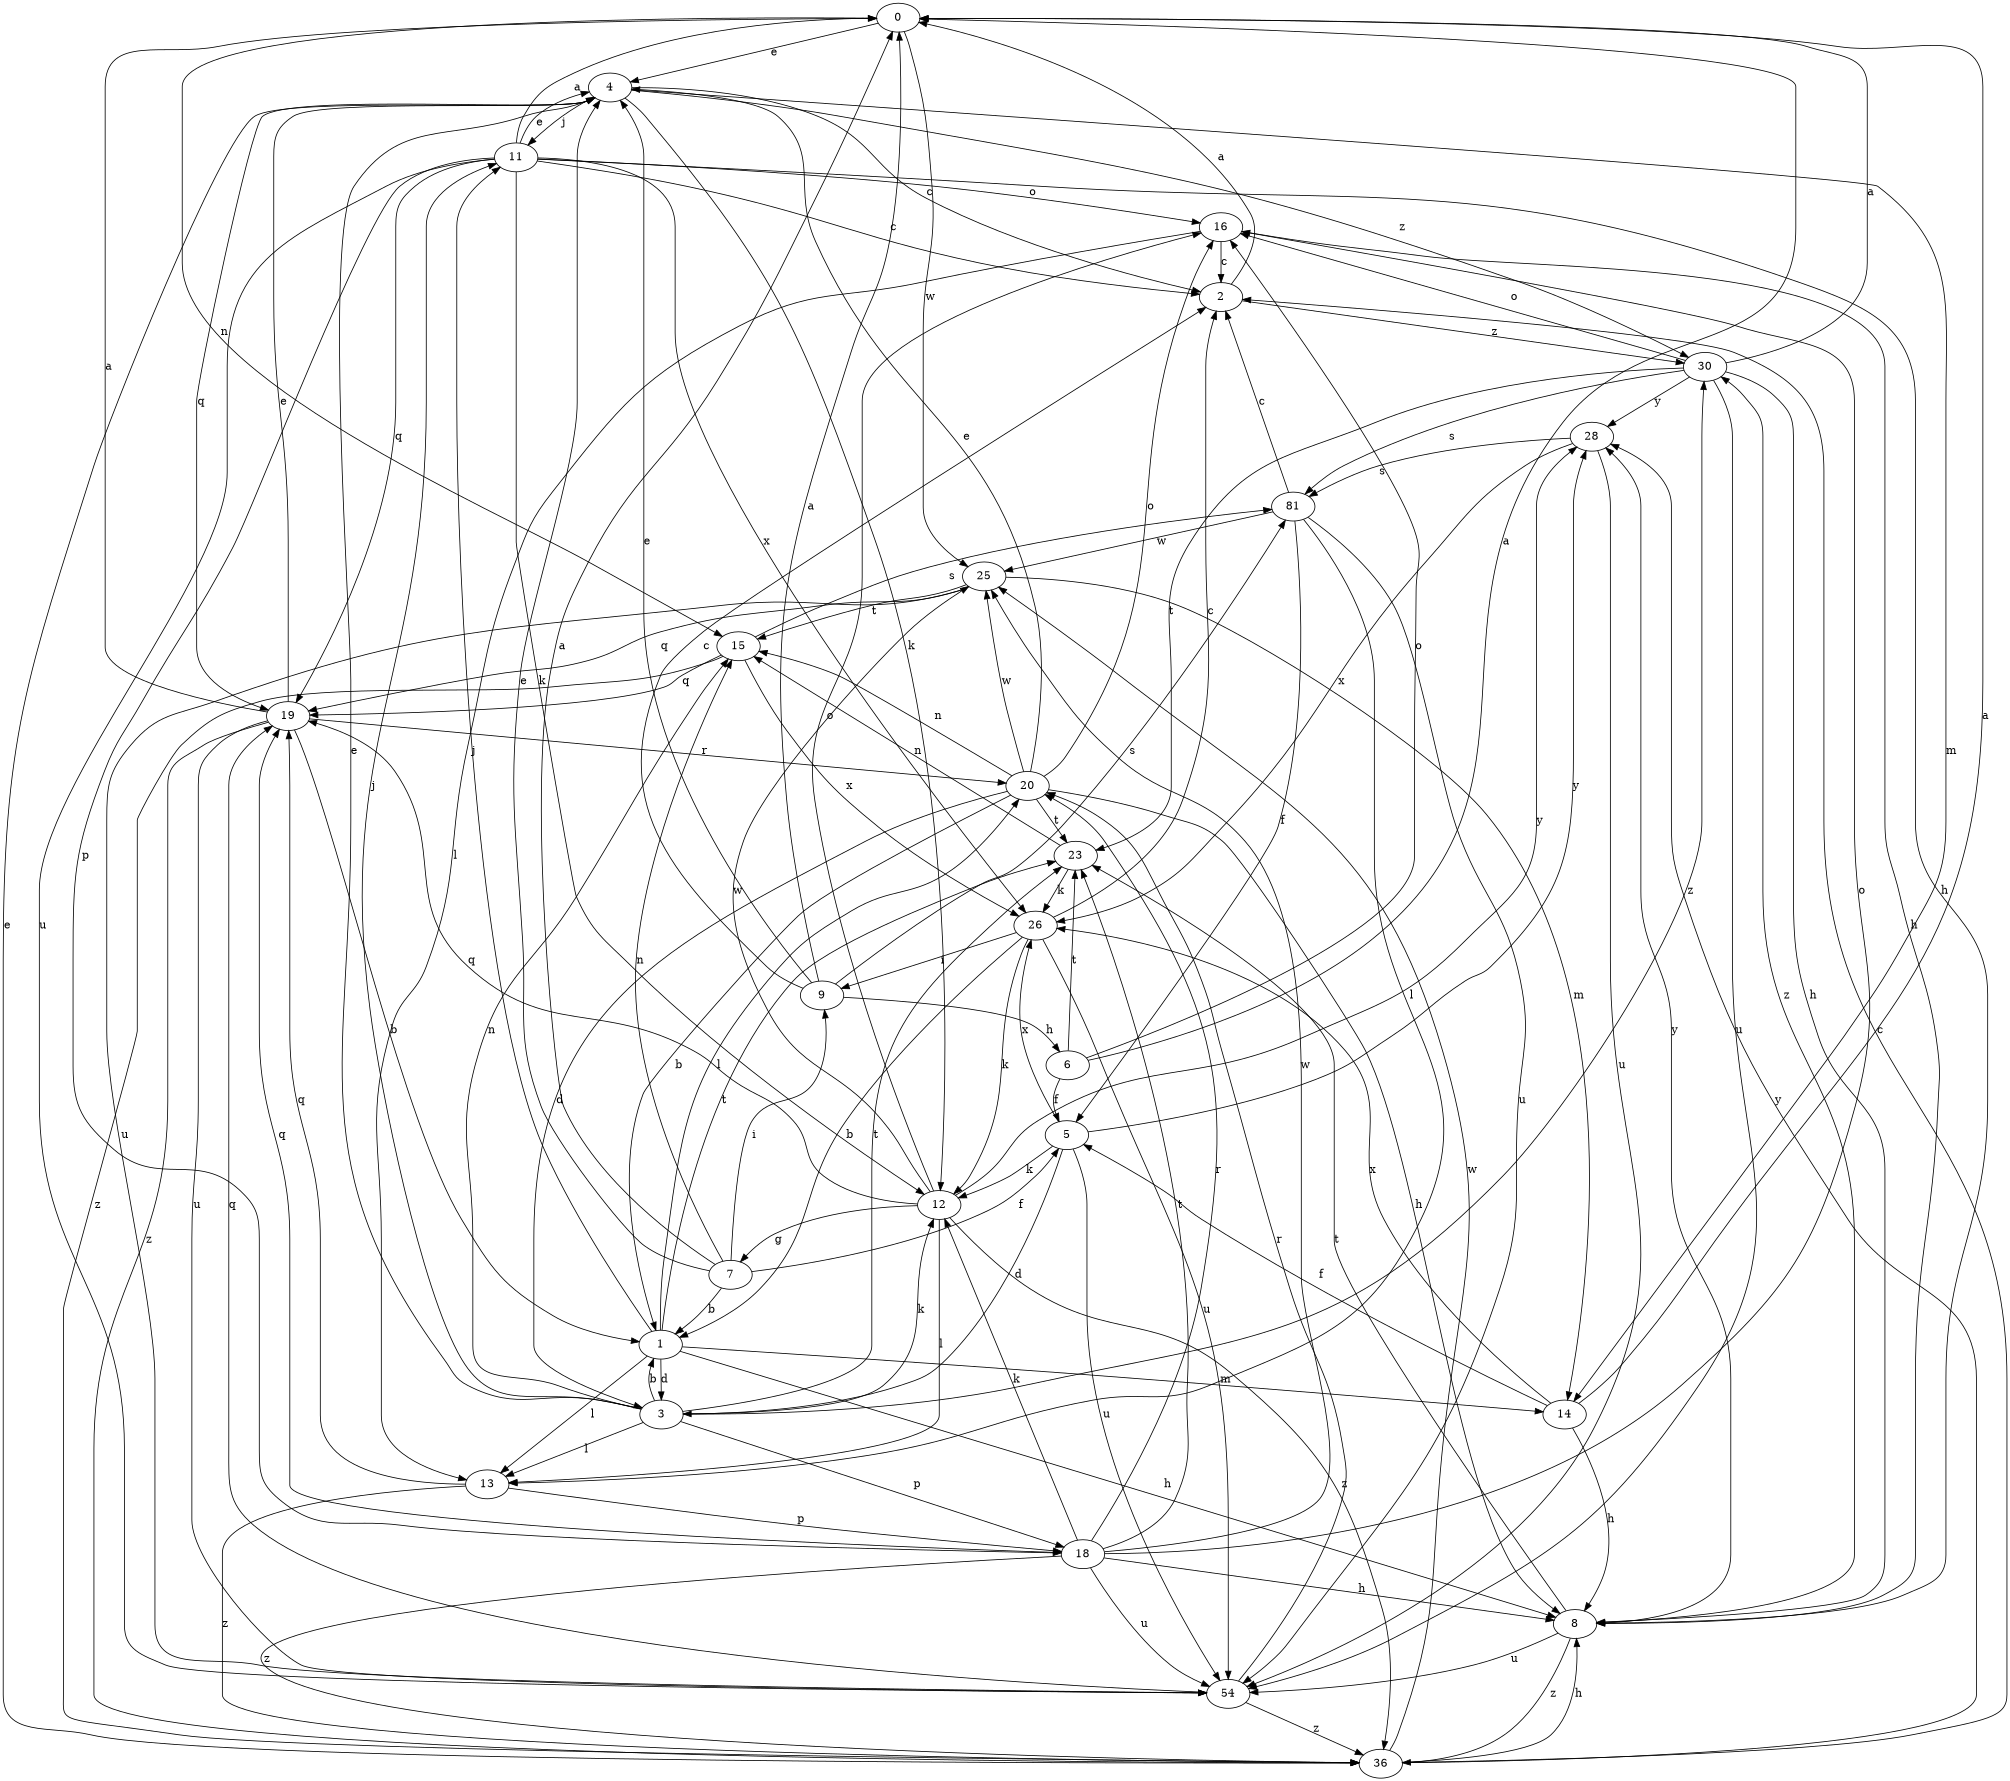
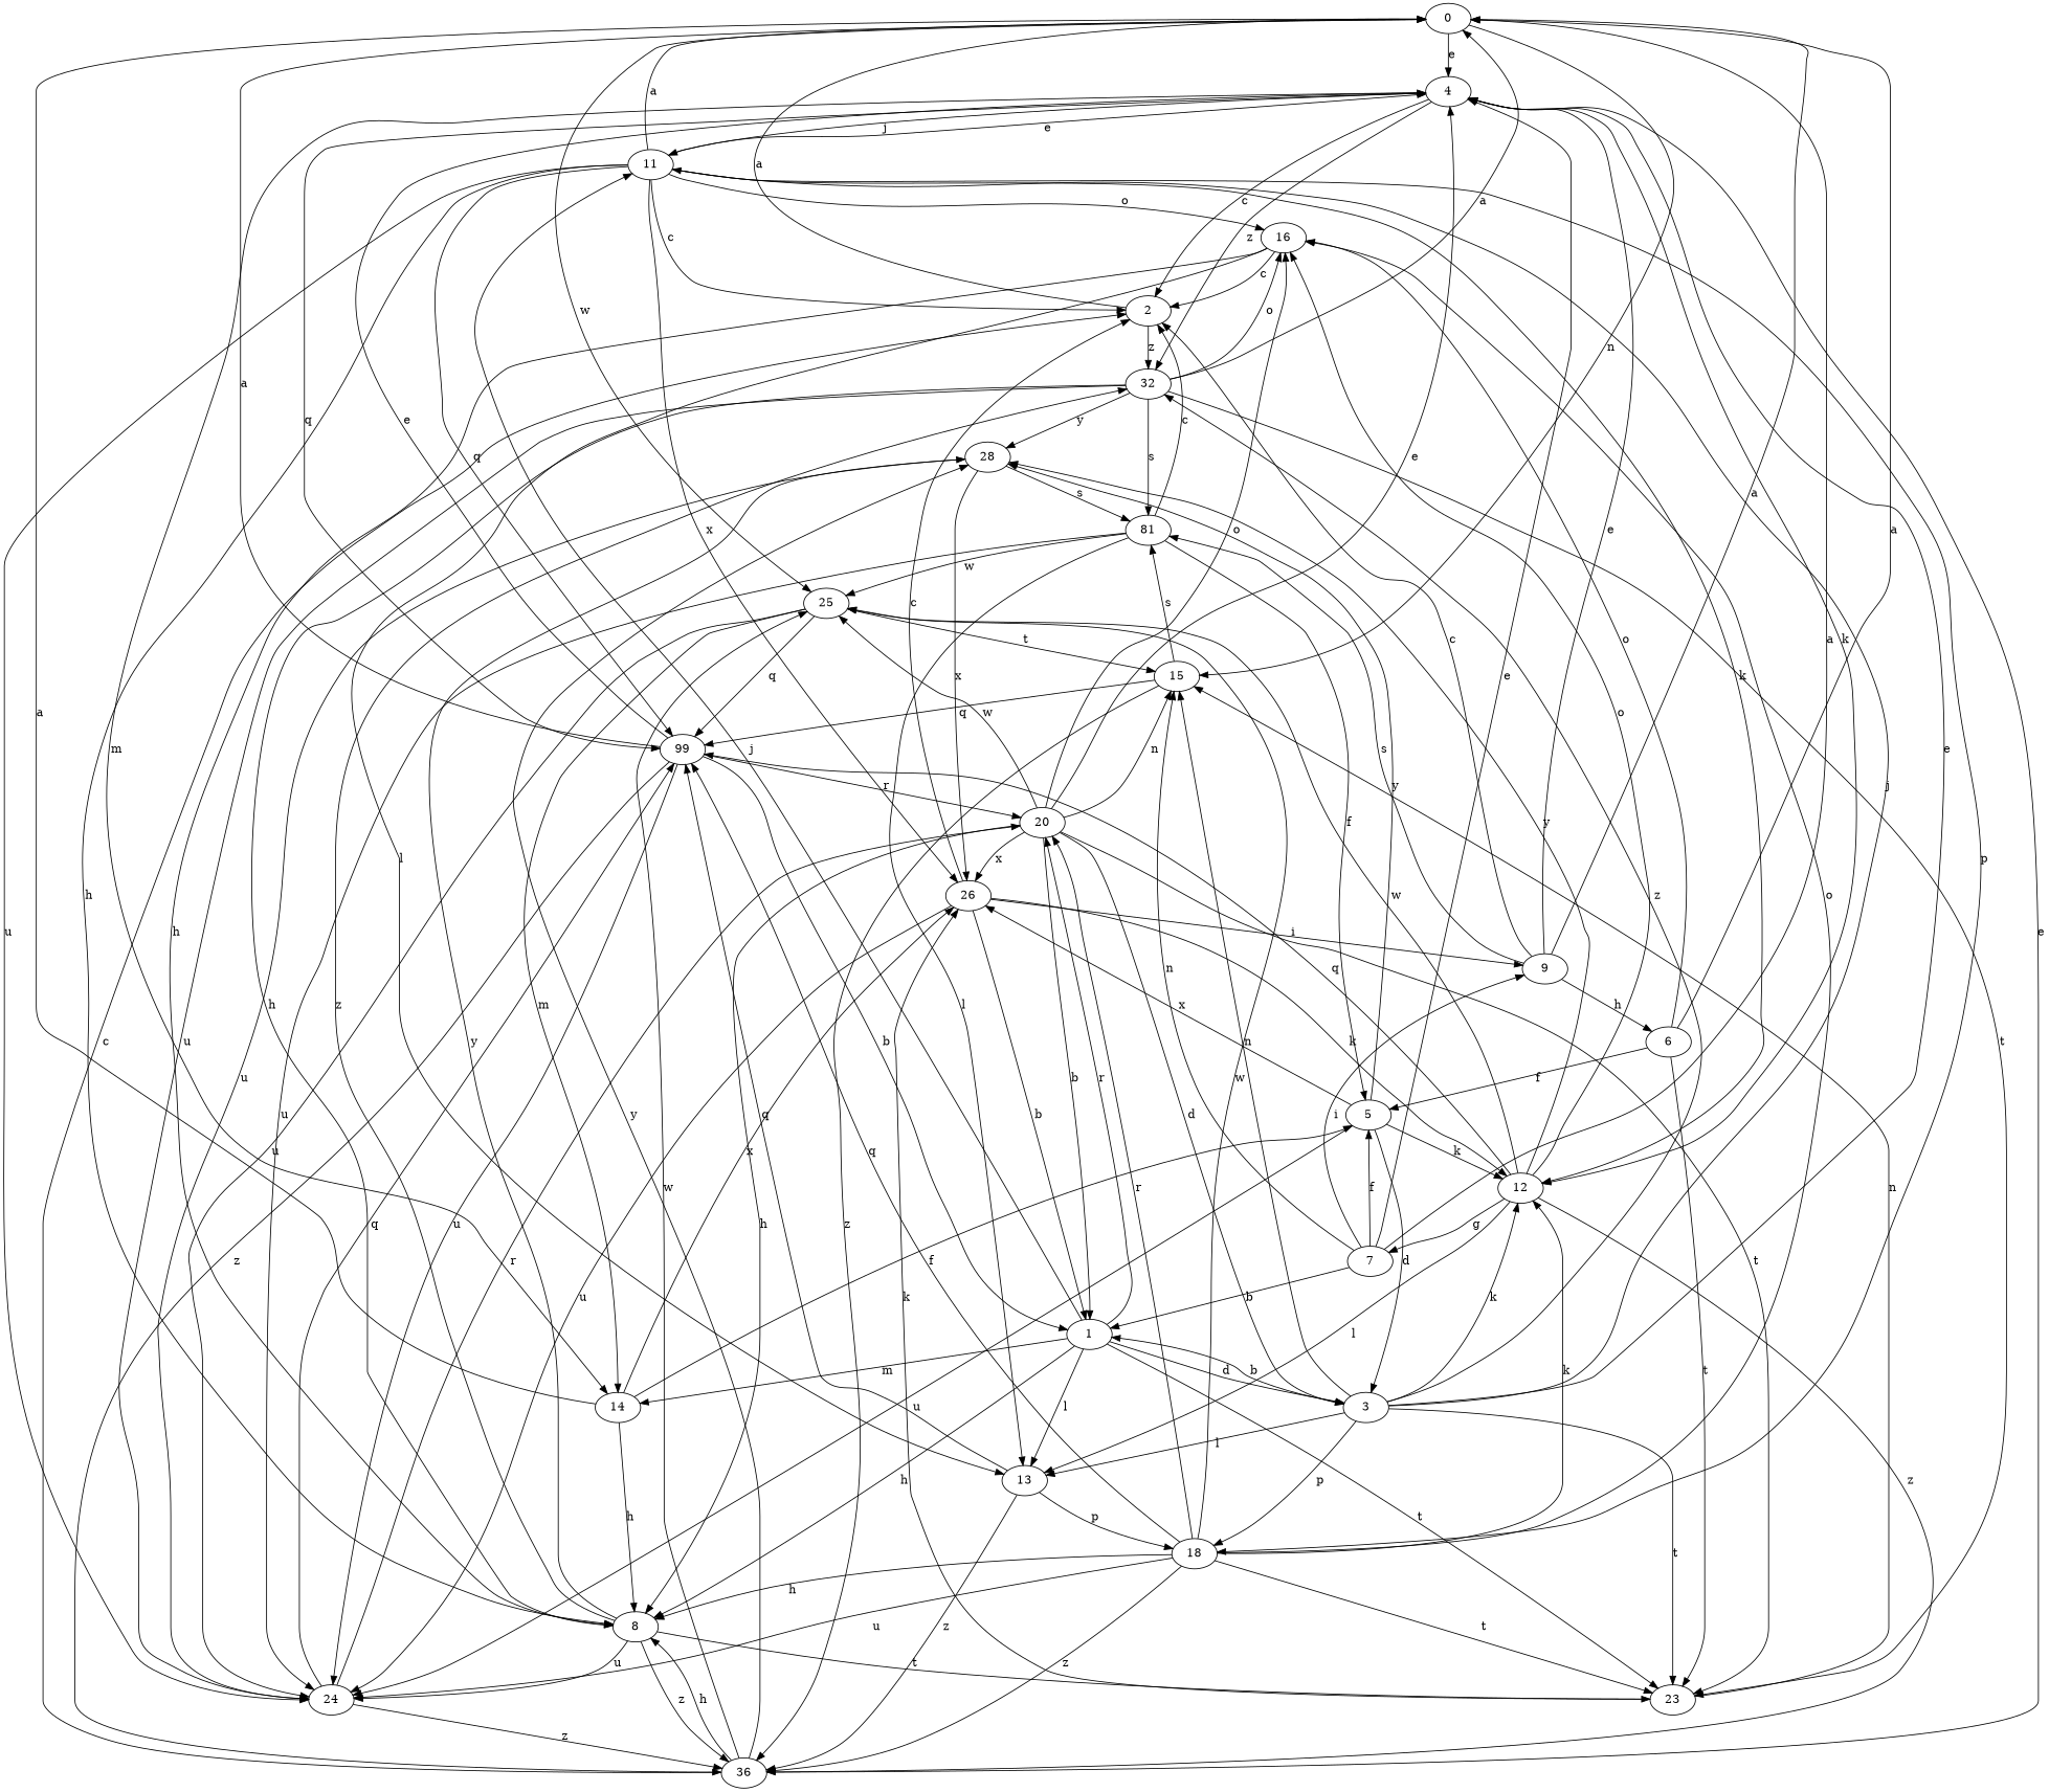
  strict digraph {
    0
    4
    15
    25
    11
    14
    2
-   30
+   30 [label=32]
    12
-   19
+   19 [label=99]
    n11 [label=36]
    n12 [label=81]
-   24 [label=54]
+   24
    1
    3
    8
    13
    20
    23
    18
    28
    26
    16
    5
    7
    9
    6
    0 -> 4 [label=e]
    0 -> 15 [label=n]
    0 -> 25 [label=w]
    4 -> 11 [label=j]
    4 -> 14 [label=m]
    4 -> 2 [label=c]
    4 -> 30 [label=z]
    4 -> 12 [label=k]
    4 -> 19 [label=q]
    15 -> 19 [label=q]
    15 -> n11 [label=z]
    15 -> n12 [label=s]
    25 -> 15 [label=t]
    25 -> 14 [label=m]
    25 -> 19 [label=q]
    25 -> 24 [label=u]
    11 -> 0 [label=a]
    11 -> 4 [label=e]
    11 -> 2 [label=c]
    11 -> 12 [label=k]
    11 -> 19 [label=q]
    11 -> 24 [label=u]
    11 -> 8 [label=h]
    11 -> 18 [label=p]
    11 -> 26 [label=x]
    11 -> 16 [label=o]
    14 -> 0 [label=a]
    14 -> 8 [label=h]
    14 -> 26 [label=x]
    14 -> 5 [label=f]
    2 -> 0 [label=a]
    2 -> 30 [label=z]
    30 -> 0 [label=a]
    30 -> n12 [label=s]
    30 -> 24 [label=u]
    30 -> 8 [label=h]
    30 -> 23 [label=t]
    30 -> 28 [label=y]
    30 -> 16 [label=o]
    12 -> 25 [label=w]
    12 -> 19 [label=q]
    12 -> n11 [label=z]
    12 -> 13 [label=l]
    12 -> 28 [label=y]
    12 -> 16 [label=o]
    12 -> 7 [label=g]
    19 -> 0 [label=a]
    19 -> 4 [label=e]
    19 -> n11 [label=z]
    19 -> 24 [label=u]
    19 -> 1 [label=b]
    19 -> 20 [label=r]
    n11 -> 4 [label=e]
    n11 -> 25 [label=w]
    n11 -> 2 [label=c]
    n11 -> 8 [label=h]
    n11 -> 28 [label=y]
    n12 -> 25 [label=w]
    n12 -> 2 [label=c]
    n12 -> 24 [label=u]
    n12 -> 13 [label=l]
    n12 -> 5 [label=f]
    24 -> 19 [label=q]
    24 -> n11 [label=z]
    24 -> 20 [label=r]
    1 -> 11 [label=j]
    1 -> 14 [label=m]
    1 -> 3 [label=d]
    1 -> 8 [label=h]
    1 -> 13 [label=l]
-   1 -> 20 [label=l]
+   1 -> 20 [label=r]
    1 -> 23 [label=t]
    3 -> 4 [label=e]
    3 -> 15 [label=n]
    3 -> 11 [label=j]
    3 -> 30 [label=z]
    3 -> 12 [label=k]
    3 -> 1 [label=b]
    3 -> 13 [label=l]
    3 -> 23 [label=t]
    3 -> 18 [label=p]
    8 -> 30 [label=z]
    8 -> n11 [label=z]
    8 -> 24 [label=u]
    8 -> 23 [label=t]
    8 -> 28 [label=y]
    13 -> 19 [label=q]
    13 -> n11 [label=z]
    13 -> 18 [label=p]
    20 -> 4 [label=e]
    20 -> 15 [label=n]
    20 -> 25 [label=w]
    20 -> 1 [label=b]
    20 -> 3 [label=d]
    20 -> 8 [label=h]
    20 -> 23 [label=t]
-   15 -> 26 [label=x]
+   20 -> 26 [label=x]
    20 -> 16 [label=o]
    23 -> 15 [label=n]
    23 -> 26 [label=k]
    18 -> 25 [label=w]
    18 -> 12 [label=k]
    18 -> 19 [label=q]
    18 -> n11 [label=z]
    18 -> 24 [label=u]
    18 -> 8 [label=h]
    18 -> 20 [label=r]
    18 -> 23 [label=t]
    18 -> 16 [label=o]
    28 -> n12 [label=s]
    28 -> 24 [label=u]
    28 -> 26 [label=x]
    26 -> 2 [label=c]
    26 -> 12 [label=k]
    26 -> 24 [label=u]
    26 -> 1 [label=b]
    26 -> 9 [label=i]
    16 -> 2 [label=c]
    16 -> 8 [label=h]
    16 -> 13 [label=l]
    5 -> 12 [label=k]
    5 -> 24 [label=u]
    5 -> 3 [label=d]
    5 -> 28 [label=y]
    5 -> 26 [label=x]
    7 -> 0 [label=a]
    7 -> 4 [label=e]
    7 -> 15 [label=n]
    7 -> 1 [label=b]
    7 -> 5 [label=f]
    7 -> 9 [label=i]
    9 -> 0 [label=a]
    9 -> 4 [label=e]
    9 -> 2 [label=c]
    9 -> n12 [label=s]
    9 -> 6 [label=h]
    6 -> 0 [label=a]
    6 -> 23 [label=t]
    6 -> 16 [label=o]
    6 -> 5 [label=f]
  }
